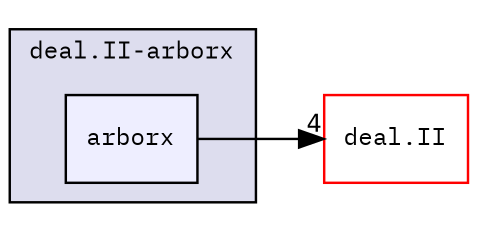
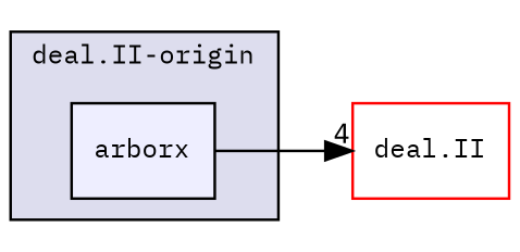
  digraph {
    compound=true
    rankdir=LR
    fontname="IBM Plex Mono"
    node [fontname="IBM Plex Mono" fontsize=10 shape=box style=filled]
    n1 [fillcolor="#eeeeff" label=arborx pencolor=black]
    n2 [color=red fillcolor=white label="deal.II"]
    subgraph cluster_1 {
      bgcolor="#ddddee"
      fontsize=10
-     label="deal.II-arborx"
+     label="deal.II-origin"
      pencolor=black
      n1
    }
    n1 -> n2 [headlabel=4 labeldistance=1.5 labelfontname=Helvetica labelfontsize=10 fontname="IBM Plex Mono"]
  }
